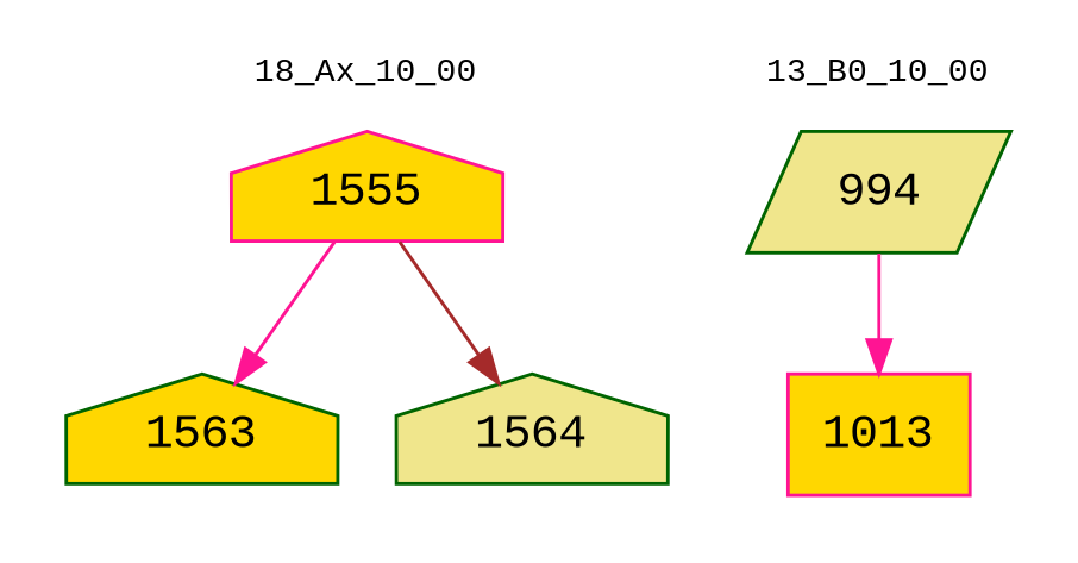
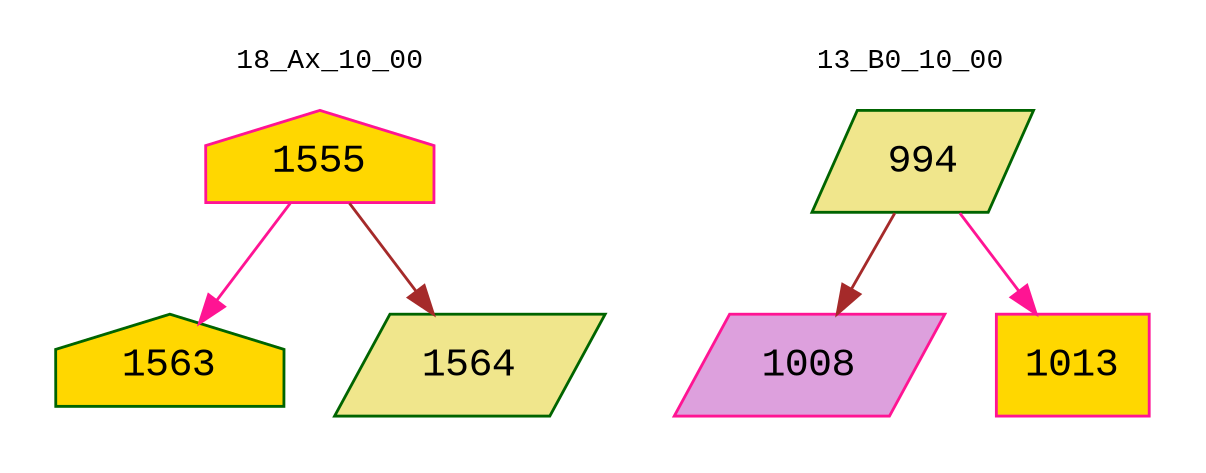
  digraph {
    fontname="Liberation Mono"
    node [color=deeppink fillcolor=gold fontname="Liberation Mono" shape=parallelogram style=filled]
    edge [color=deeppink fontname="Liberation Mono"]
    n1 [label=1555 shape=house]
    n2 [color=darkgreen label=1563 shape=house]
-   n3 [color=darkgreen fillcolor=khaki label=1564 shape=house]
+   n3 [color=darkgreen fillcolor=khaki label=1564]
    n4 [color=darkgreen fillcolor=khaki label=994]
+   n5 [fillcolor=plum label=1008]
    n6 [label=1013 shape=box]
    subgraph cluster_1 {
      color=white
      fontsize=10
      label="18_Ax_10_00"
      n1
      n2
      n3
    }
    subgraph cluster_2 {
      color=white
      fontsize=10
      label="13_B0_10_00"
      n4
+     n5
      n6
    }
    n1 -> n2
    n1 -> n3 [color=brown]
+   n4 -> n5 [color=brown]
    n4 -> n6
  }
